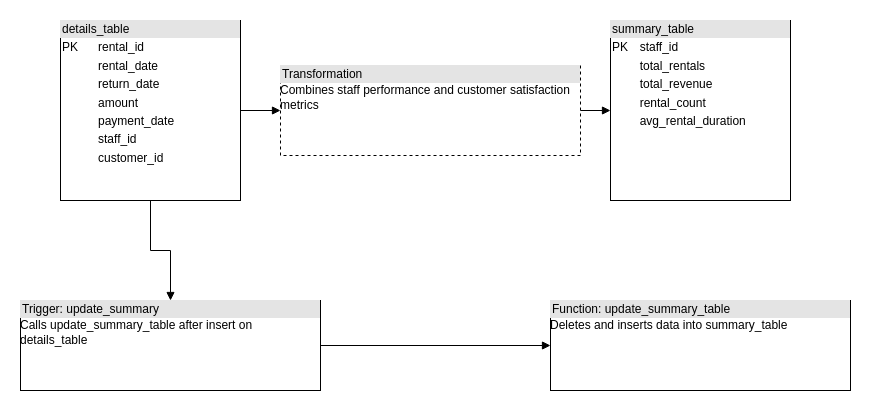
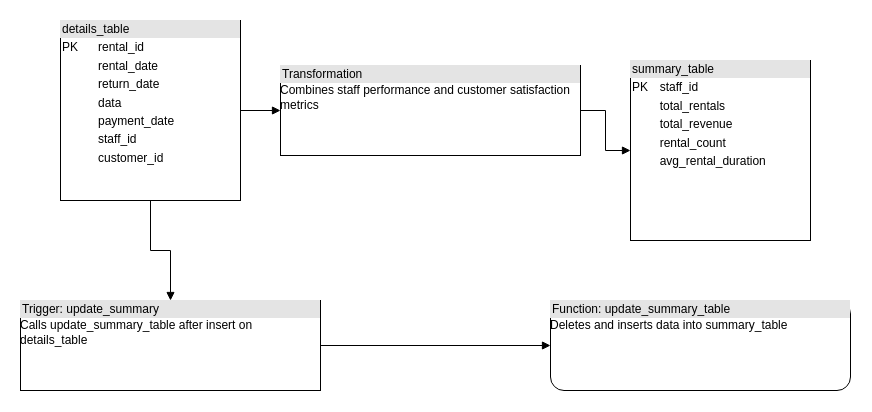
  <mxCell id="0" />
  <mxCell id="1" parent="0" />
- <mxCell id="2" value="&lt;div style=&quot;box-sizing:border-box;width:100%;background:#e4e4e4;padding:2px;&quot;&gt;details_table&lt;/div&gt;&lt;table style=&quot;width:100%;font-size:1em;&quot; cellpadding=&quot;2&quot; cellspacing=&quot;0&quot;&gt;&lt;tbody&gt;&lt;tr&gt;&lt;td&gt;PK&lt;/td&gt;&lt;td&gt;rental_id&lt;/td&gt;&lt;/tr&gt;&lt;tr&gt;&lt;td&gt;&lt;/td&gt;&lt;td&gt;rental_date&lt;/td&gt;&lt;/tr&gt;&lt;tr&gt;&lt;td&gt;&lt;/td&gt;&lt;td&gt;return_date&lt;/td&gt;&lt;/tr&gt;&lt;tr&gt;&lt;td&gt;&lt;/td&gt;&lt;td&gt;amount&lt;/td&gt;&lt;/tr&gt;&lt;tr&gt;&lt;td&gt;&lt;/td&gt;&lt;td&gt;payment_date&lt;/td&gt;&lt;/tr&gt;&lt;tr&gt;&lt;td&gt;&lt;/td&gt;&lt;td&gt;staff_id&lt;/td&gt;&lt;/tr&gt;&lt;tr&gt;&lt;td&gt;&lt;/td&gt;&lt;td&gt;customer_id&lt;/td&gt;&lt;/tr&gt;&lt;/tbody&gt;&lt;/table&gt;" style="verticalAlign=top;align=left;overflow=fill;html=1;whiteSpace=wrap;" vertex="1" parent="1"><mxGeometry x="60" y="20" width="180" height="180" as="geometry" /></mxCell>
- <mxCell id="3" value="&lt;div style=&quot;box-sizing:border-box;width:100%;background:#e4e4e4;padding:2px;&quot;&gt;summary_table&lt;/div&gt;&lt;table style=&quot;width:100%;font-size:1em;&quot; cellpadding=&quot;2&quot; cellspacing=&quot;0&quot;&gt;&lt;tbody&gt;&lt;tr&gt;&lt;td&gt;PK&lt;/td&gt;&lt;td&gt;staff_id&lt;/td&gt;&lt;/tr&gt;&lt;tr&gt;&lt;td&gt;&lt;/td&gt;&lt;td&gt;total_rentals&lt;/td&gt;&lt;/tr&gt;&lt;tr&gt;&lt;td&gt;&lt;/td&gt;&lt;td&gt;total_revenue&lt;/td&gt;&lt;/tr&gt;&lt;tr&gt;&lt;td&gt;&lt;/td&gt;&lt;td&gt;rental_count&lt;/td&gt;&lt;/tr&gt;&lt;tr&gt;&lt;td&gt;&lt;/td&gt;&lt;td&gt;avg_rental_duration&lt;/td&gt;&lt;/tr&gt;&lt;/tbody&gt;&lt;/table&gt;" style="verticalAlign=top;align=left;overflow=fill;html=1;whiteSpace=wrap;" vertex="1" parent="1"><mxGeometry x="610" y="20" width="180" height="180" as="geometry" /></mxCell>
- <mxCell id="4" value="&lt;div style=&quot;box-sizing:border-box;width:100%;background:#e4e4e4;padding:2px;&quot;&gt;Function: update_summary_table&lt;/div&gt;&lt;div&gt;Deletes and inserts data into summary_table&lt;/div&gt;" style="verticalAlign=top;align=left;overflow=fill;html=1;whiteSpace=wrap;" vertex="1" parent="1"><mxGeometry x="550" y="300" width="300" height="90" as="geometry" /></mxCell>
+ <mxCell id="2" value="&lt;div style=&quot;box-sizing:border-box;width:100%;background:#e4e4e4;padding:2px;&quot;&gt;details_table&lt;/div&gt;&lt;table style=&quot;width:100%;font-size:1em;&quot; cellpadding=&quot;2&quot; cellspacing=&quot;0&quot;&gt;&lt;tbody&gt;&lt;tr&gt;&lt;td&gt;PK&lt;/td&gt;&lt;td&gt;rental_id&lt;/td&gt;&lt;/tr&gt;&lt;tr&gt;&lt;td&gt;&lt;/td&gt;&lt;td&gt;rental_date&lt;/td&gt;&lt;/tr&gt;&lt;tr&gt;&lt;td&gt;&lt;/td&gt;&lt;td&gt;return_date&lt;/td&gt;&lt;/tr&gt;&lt;tr&gt;&lt;td&gt;&lt;/td&gt;&lt;td&gt;data&lt;/td&gt;&lt;/tr&gt;&lt;tr&gt;&lt;td&gt;&lt;/td&gt;&lt;td&gt;payment_date&lt;/td&gt;&lt;/tr&gt;&lt;tr&gt;&lt;td&gt;&lt;/td&gt;&lt;td&gt;staff_id&lt;/td&gt;&lt;/tr&gt;&lt;tr&gt;&lt;td&gt;&lt;/td&gt;&lt;td&gt;customer_id&lt;/td&gt;&lt;/tr&gt;&lt;/tbody&gt;&lt;/table&gt;" style="verticalAlign=top;align=left;overflow=fill;html=1;whiteSpace=wrap;" vertex="1" parent="1"><mxGeometry x="60" y="20" width="180" height="180" as="geometry" /></mxCell>
+ <mxCell id="3" value="&lt;div style=&quot;box-sizing:border-box;width:100%;background:#e4e4e4;padding:2px;&quot;&gt;summary_table&lt;/div&gt;&lt;table style=&quot;width:100%;font-size:1em;&quot; cellpadding=&quot;2&quot; cellspacing=&quot;0&quot;&gt;&lt;tbody&gt;&lt;tr&gt;&lt;td&gt;PK&lt;/td&gt;&lt;td&gt;staff_id&lt;/td&gt;&lt;/tr&gt;&lt;tr&gt;&lt;td&gt;&lt;/td&gt;&lt;td&gt;total_rentals&lt;/td&gt;&lt;/tr&gt;&lt;tr&gt;&lt;td&gt;&lt;/td&gt;&lt;td&gt;total_revenue&lt;/td&gt;&lt;/tr&gt;&lt;tr&gt;&lt;td&gt;&lt;/td&gt;&lt;td&gt;rental_count&lt;/td&gt;&lt;/tr&gt;&lt;tr&gt;&lt;td&gt;&lt;/td&gt;&lt;td&gt;avg_rental_duration&lt;/td&gt;&lt;/tr&gt;&lt;/tbody&gt;&lt;/table&gt;" style="verticalAlign=top;align=left;overflow=fill;html=1;whiteSpace=wrap;" vertex="1" parent="1"><mxGeometry x="630" y="60" width="180" height="180" as="geometry" /></mxCell>
+ <mxCell id="4" value="&lt;div style=&quot;box-sizing:border-box;width:100%;background:#e4e4e4;padding:2px;&quot;&gt;Function: update_summary_table&lt;/div&gt;&lt;div&gt;Deletes and inserts data into summary_table&lt;/div&gt;" style="verticalAlign=top;align=left;overflow=fill;html=1;whiteSpace=wrap;rounded=1;" vertex="1" parent="1"><mxGeometry x="550" y="300" width="300" height="90" as="geometry" /></mxCell>
  <mxCell id="5" value="&lt;div style=&quot;box-sizing:border-box;width:100%;background:#e4e4e4;padding:2px;&quot;&gt;Trigger: update_summary&lt;/div&gt;&lt;div&gt;Calls update_summary_table after insert on details_table&lt;/div&gt;" style="verticalAlign=top;align=left;overflow=fill;html=1;whiteSpace=wrap;" vertex="1" parent="1"><mxGeometry x="20" y="300" width="300" height="90" as="geometry" /></mxCell>
- <mxCell id="6" value="&lt;div style=&quot;box-sizing:border-box;width:100%;background:#e4e4e4;padding:2px;&quot;&gt;Transformation&lt;/div&gt;&lt;div&gt;Combines staff performance and customer satisfaction metrics&lt;/div&gt;" style="verticalAlign=top;align=left;overflow=fill;html=1;whiteSpace=wrap;dashed=1;" vertex="1" parent="1"><mxGeometry x="280" y="65" width="300" height="90" as="geometry" /></mxCell>
+ <mxCell id="6" value="&lt;div style=&quot;box-sizing:border-box;width:100%;background:#e4e4e4;padding:2px;&quot;&gt;Transformation&lt;/div&gt;&lt;div&gt;Combines staff performance and customer satisfaction metrics&lt;/div&gt;" style="verticalAlign=top;align=left;overflow=fill;html=1;whiteSpace=wrap;" vertex="1" parent="1"><mxGeometry x="280" y="65" width="300" height="90" as="geometry" /></mxCell>
  <mxCell id="7" value="" style="endArrow=block;html=1;edgeStyle=orthogonalEdgeStyle;rounded=0;" edge="1" parent="1" source="2" target="6"><mxGeometry relative="1" as="geometry" /></mxCell>
  <mxCell id="8" value="" style="endArrow=block;html=1;edgeStyle=orthogonalEdgeStyle;rounded=0;" edge="1" parent="1" source="2" target="5"><mxGeometry relative="1" as="geometry" /></mxCell>
  <mxCell id="9" value="" style="endArrow=block;html=1;edgeStyle=orthogonalEdgeStyle;rounded=0;entryX=0;entryY=0.5;entryDx=0;entryDy=0;" edge="1" parent="1" source="5" target="4"><mxGeometry relative="1" as="geometry" /></mxCell>
  <mxCell id="10" value="" style="endArrow=block;html=1;edgeStyle=orthogonalEdgeStyle;rounded=0;" edge="1" parent="1" source="6" target="3"><mxGeometry relative="1" as="geometry" /></mxCell>
